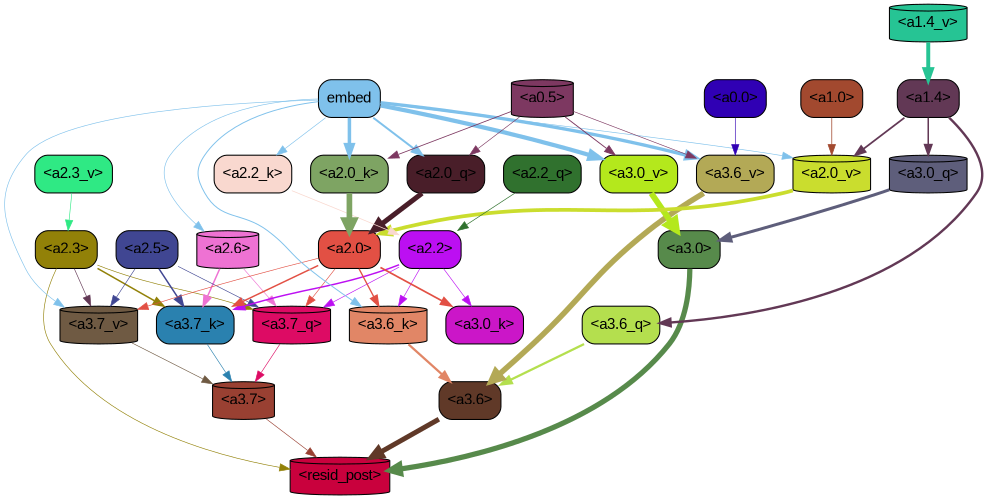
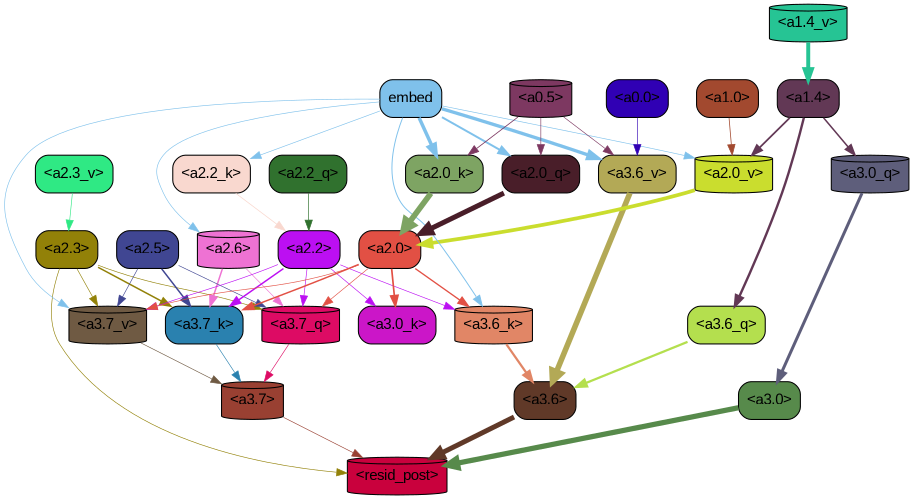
  strict digraph {
    fontname="Liberation Sans"
    splines=true
    node [color=black fontname="Liberation Sans" shape=box style="filled, rounded"]
    edge [color="#7fc1eb" fontname="Liberation Sans" penwidth=0.6]
    "<a3.7>" [fillcolor="#994032" shape=cylinder]
    "<resid_post>" [fillcolor="#c9013d" shape=cylinder]
    "<a3.6>" [fillcolor="#603928"]
    "<a3.0>" [fillcolor="#578a4b"]
    "<a2.3>" [fillcolor="#928108"]
    "<a3.7_q>" [fillcolor="#dd0b64" shape=cylinder]
    "<a3.7_k>" [fillcolor="#2a81af"]
    "<a3.7_v>" [fillcolor="#6f5a43" shape=cylinder]
    "<a3.6_q>" [fillcolor="#b4df4e"]
    "<a3.0_q>" [fillcolor="#5e5e7b" shape=cylinder]
    "<a3.6_k>" [fillcolor="#e18666" shape=cylinder]
    "<a3.0_k>" [fillcolor="#cb16c8"]
    "<a3.6_v>" [fillcolor="#b3a956"]
-   "<a3.0_v>" [fillcolor="#b4e81c"]
    "<a2.6>" [fillcolor="#ee72d3" shape=cylinder]
    "<a2.5>" [fillcolor="#404692"]
    "<a2.2>" [fillcolor="#bc0ff2"]
    "<a2.0>" [fillcolor="#e25044"]
    "<a1.4>" [fillcolor="#623855"]
    "<a2.0_v>" [fillcolor="#cadd2e" shape=cylinder]
    embed [fillcolor="#7fc1eb"]
    "<a2.0_q>" [fillcolor="#491e29"]
    "<a2.2_k>" [fillcolor="#f9d8cf"]
    "<a2.0_k>" [fillcolor="#7ea463"]
    "<a0.5>" [fillcolor="#7d3861" shape=cylinder]
    "<a0.0>" [fillcolor="#3000b4"]
    "<a2.2_q>" [fillcolor="#30712e"]
    "<a2.3_v>" [fillcolor="#2fe984"]
    "<a1.0>" [fillcolor="#a2492f"]
    "<a1.4_v>" [fillcolor="#26c494" shape=cylinder]
    "<a3.7>" -> "<resid_post>" [color="#994032"]
    "<a3.6>" -> "<resid_post>" [color="#603928" penwidth=4.749041676521301]
    "<a3.0>" -> "<resid_post>" [color="#578a4b" penwidth=5.004215121269226]
    "<a2.3>" -> "<resid_post>" [color="#928108"]
    "<a2.3>" -> "<a3.7_q>" [color="#928108"]
    "<a2.3>" -> "<a3.7_k>" [color="#928108" penwidth=1.4391854107379913]
-   "<a2.3>" -> "<a3.7_v>" [color="#623855"]
+   "<a2.3>" -> "<a3.7_v>" [color="#928108"]
    "<a3.7_q>" -> "<a3.7>" [color="#dd0b64"]
    "<a3.7_k>" -> "<a3.7>" [color="#2a81af"]
    "<a3.7_v>" -> "<a3.7>" [color="#6f5a43"]
    "<a3.6_q>" -> "<a3.6>" [color="#b4df4e" penwidth=2.160832464694977]
    "<a3.0_q>" -> "<a3.0>" [color="#5e5e7b" penwidth=2.870753765106201]
    "<a3.6_k>" -> "<a3.6>" [color="#e18666" penwidth=2.13908451795578]
    "<a3.6_v>" -> "<a3.6>" [color="#b3a956" penwidth=5.297133803367615]
-   "<a3.0_v>" -> "<a3.0>" [color="#b4e81c" penwidth=5.680712580680847]
    "<a2.6>" -> "<a3.7_q>" [color="#ee72d3"]
    "<a2.6>" -> "<a3.7_k>" [color="#ee72d3" penwidth=1.4180794060230255]
    "<a2.5>" -> "<a3.7_q>" [color="#404692"]
    "<a2.5>" -> "<a3.7_k>" [color="#404692" penwidth=1.4281435310840607]
    "<a2.5>" -> "<a3.7_v>" [color="#404692"]
    "<a2.2>" -> "<a3.7_q>" [color="#bc0ff2"]
    "<a2.2>" -> "<a3.7_k>" [color="#bc0ff2" penwidth=1.3982512056827545]
+   "<a2.2>" -> "<a3.7_v>" [color="#bc0ff2"]
    "<a2.2>" -> "<a3.6_k>" [color="#bc0ff2"]
    "<a2.2>" -> "<a3.0_k>" [color="#bc0ff2"]
    "<a2.0>" -> "<a3.7_q>" [color="#e25044"]
    "<a2.0>" -> "<a3.7_k>" [color="#e25044" penwidth=1.404832512140274]
    "<a2.0>" -> "<a3.7_v>" [color="#e25044"]
    "<a2.0>" -> "<a3.6_k>" [color="#e25044" penwidth=1.2708758115768433]
    "<a2.0>" -> "<a3.0_k>" [color="#e25044" penwidth=1.6207245588302612]
    "<a1.4>" -> "<a3.6_q>" [color="#623855" penwidth=2.289449453353882]
    "<a1.4>" -> "<a3.0_q>" [color="#623855" penwidth=1.4600623846054077]
    "<a1.4>" -> "<a2.0_v>" [color="#623855" penwidth=1.676277220249176]
    "<a2.0_v>" -> "<a2.0>" [color="#cadd2e" penwidth=3.56003999710083]
    embed -> "<a3.7_v>"
    embed -> "<a3.6_k>" [penwidth=0.9291638135910034]
    embed -> "<a3.6_v>" [penwidth=3.1808209121227264]
-   embed -> "<a3.0_v>" [penwidth=4.036660343408585]
    embed -> "<a2.6>"
    embed -> "<a2.0_v>"
    embed -> "<a2.0_q>" [penwidth=1.8821641206741333]
    embed -> "<a2.2_k>"
    embed -> "<a2.0_k>" [penwidth=3.3375256061553955]
    "<a2.0_q>" -> "<a2.0>" [color="#491e29" penwidth=4.795779317617416]
    "<a2.2_k>" -> "<a2.2>" [color="#f9d8cf" penwidth=0.7060726433992386]
    "<a2.0_k>" -> "<a2.0>" [color="#7ea463" penwidth=5.401692286133766]
    "<a0.5>" -> "<a3.6_v>" [color="#7d3861"]
-   "<a0.5>" -> "<a3.0_v>" [color="#7d3861" penwidth=0.8798569142818451]
    "<a0.5>" -> "<a2.0_q>" [color="#7d3861"]
    "<a0.5>" -> "<a2.0_k>" [color="#7d3861" penwidth=0.7782440185546875]
    "<a0.0>" -> "<a3.6_v>" [color="#3000b4"]
    "<a2.2_q>" -> "<a2.2>" [color="#30712e" penwidth=0.6392357051372528]
    "<a2.3_v>" -> "<a2.3>" [color="#2fe984"]
    "<a1.0>" -> "<a2.0_v>" [color="#a2492f" penwidth=0.7355214953422546]
    "<a1.4_v>" -> "<a1.4>" [color="#26c494" penwidth=3.7673035860061646]
  }
